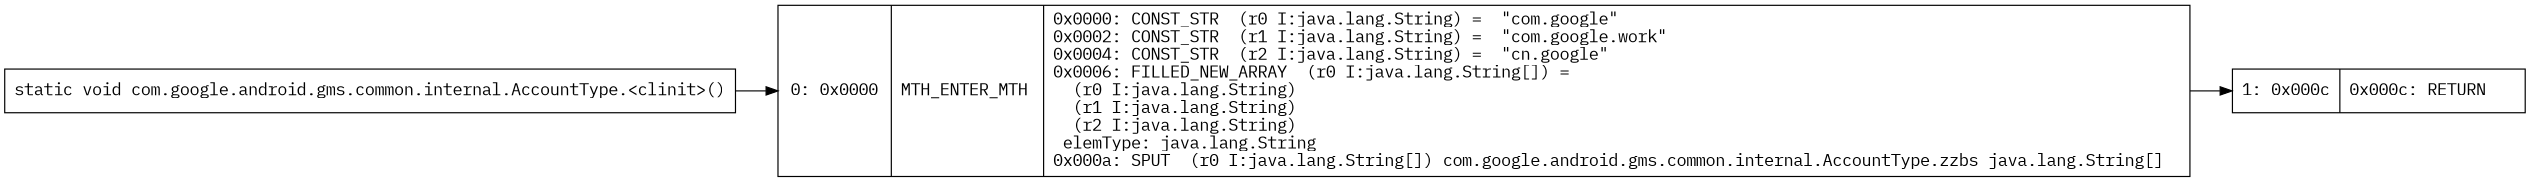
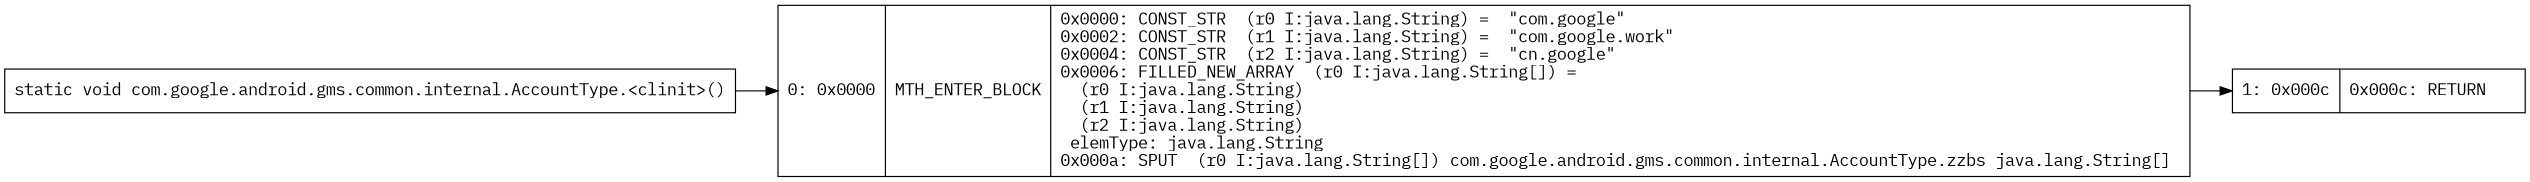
  digraph {
    rankdir=LR
    fontname="IBM Plex Mono"
    node [shape=record fontname="IBM Plex Mono"]
    edge [fontname="IBM Plex Mono"]
-   n1 [label="{0\:\ 0x0000|MTH_ENTER_MTH\l|0x0000: CONST_STR  (r0 I:java.lang.String) =  \"com.google\" \l0x0002: CONST_STR  (r1 I:java.lang.String) =  \"com.google.work\" \l0x0004: CONST_STR  (r2 I:java.lang.String) =  \"cn.google\" \l0x0006: FILLED_NEW_ARRAY  (r0 I:java.lang.String[]) = \l  (r0 I:java.lang.String)\l  (r1 I:java.lang.String)\l  (r2 I:java.lang.String)\l elemType: java.lang.String \l0x000a: SPUT  (r0 I:java.lang.String[]) com.google.android.gms.common.internal.AccountType.zzbs java.lang.String[] \l}"]
+   n1 [label="{0\:\ 0x0000|MTH_ENTER_BLOCK\l|0x0000: CONST_STR  (r0 I:java.lang.String) =  \"com.google\" \l0x0002: CONST_STR  (r1 I:java.lang.String) =  \"com.google.work\" \l0x0004: CONST_STR  (r2 I:java.lang.String) =  \"cn.google\" \l0x0006: FILLED_NEW_ARRAY  (r0 I:java.lang.String[]) = \l  (r0 I:java.lang.String)\l  (r1 I:java.lang.String)\l  (r2 I:java.lang.String)\l elemType: java.lang.String \l0x000a: SPUT  (r0 I:java.lang.String[]) com.google.android.gms.common.internal.AccountType.zzbs java.lang.String[] \l}"]
    n2 [label="{1\:\ 0x000c|0x000c: RETURN   \l}"]
    n3 [label="{static void com.google.android.gms.common.internal.AccountType.\<clinit\>() }"]
    n1 -> n2
    n3 -> n1
  }
